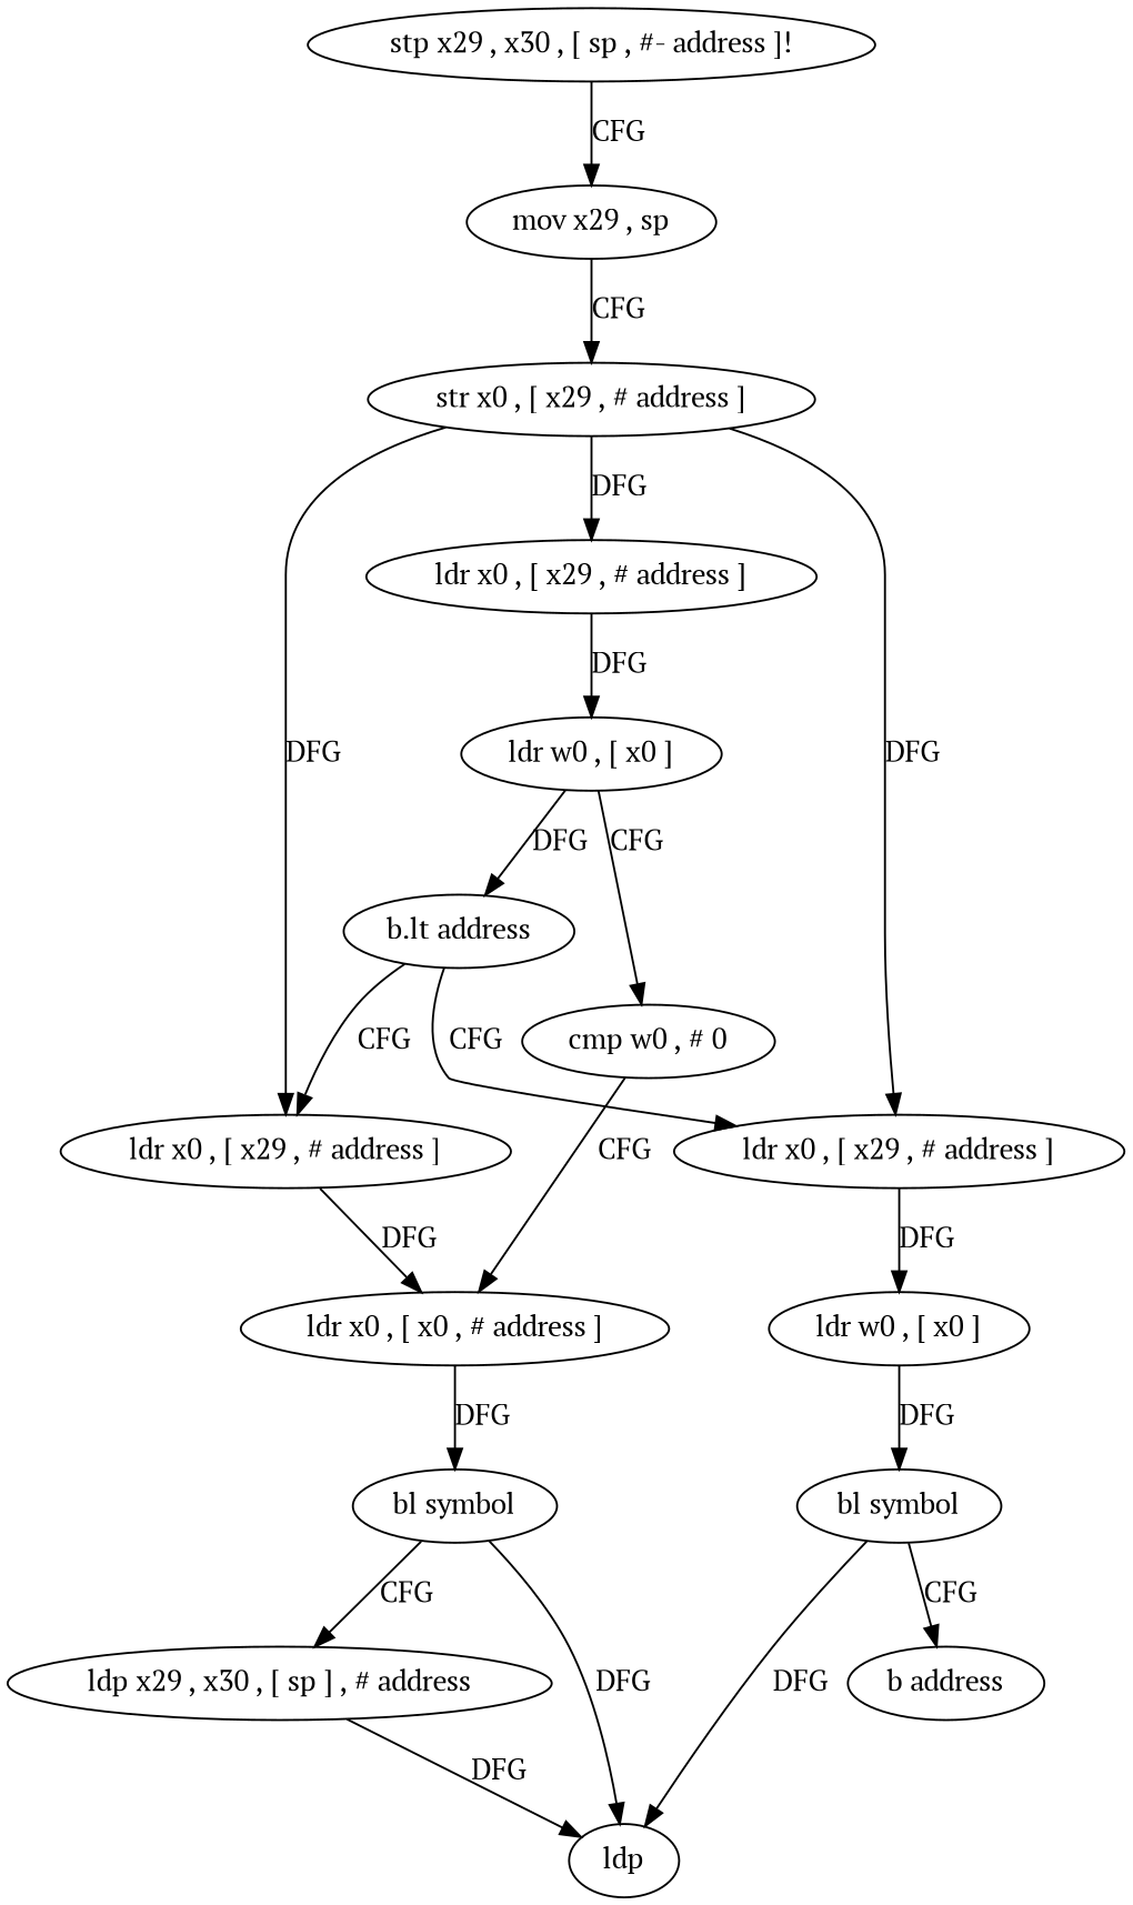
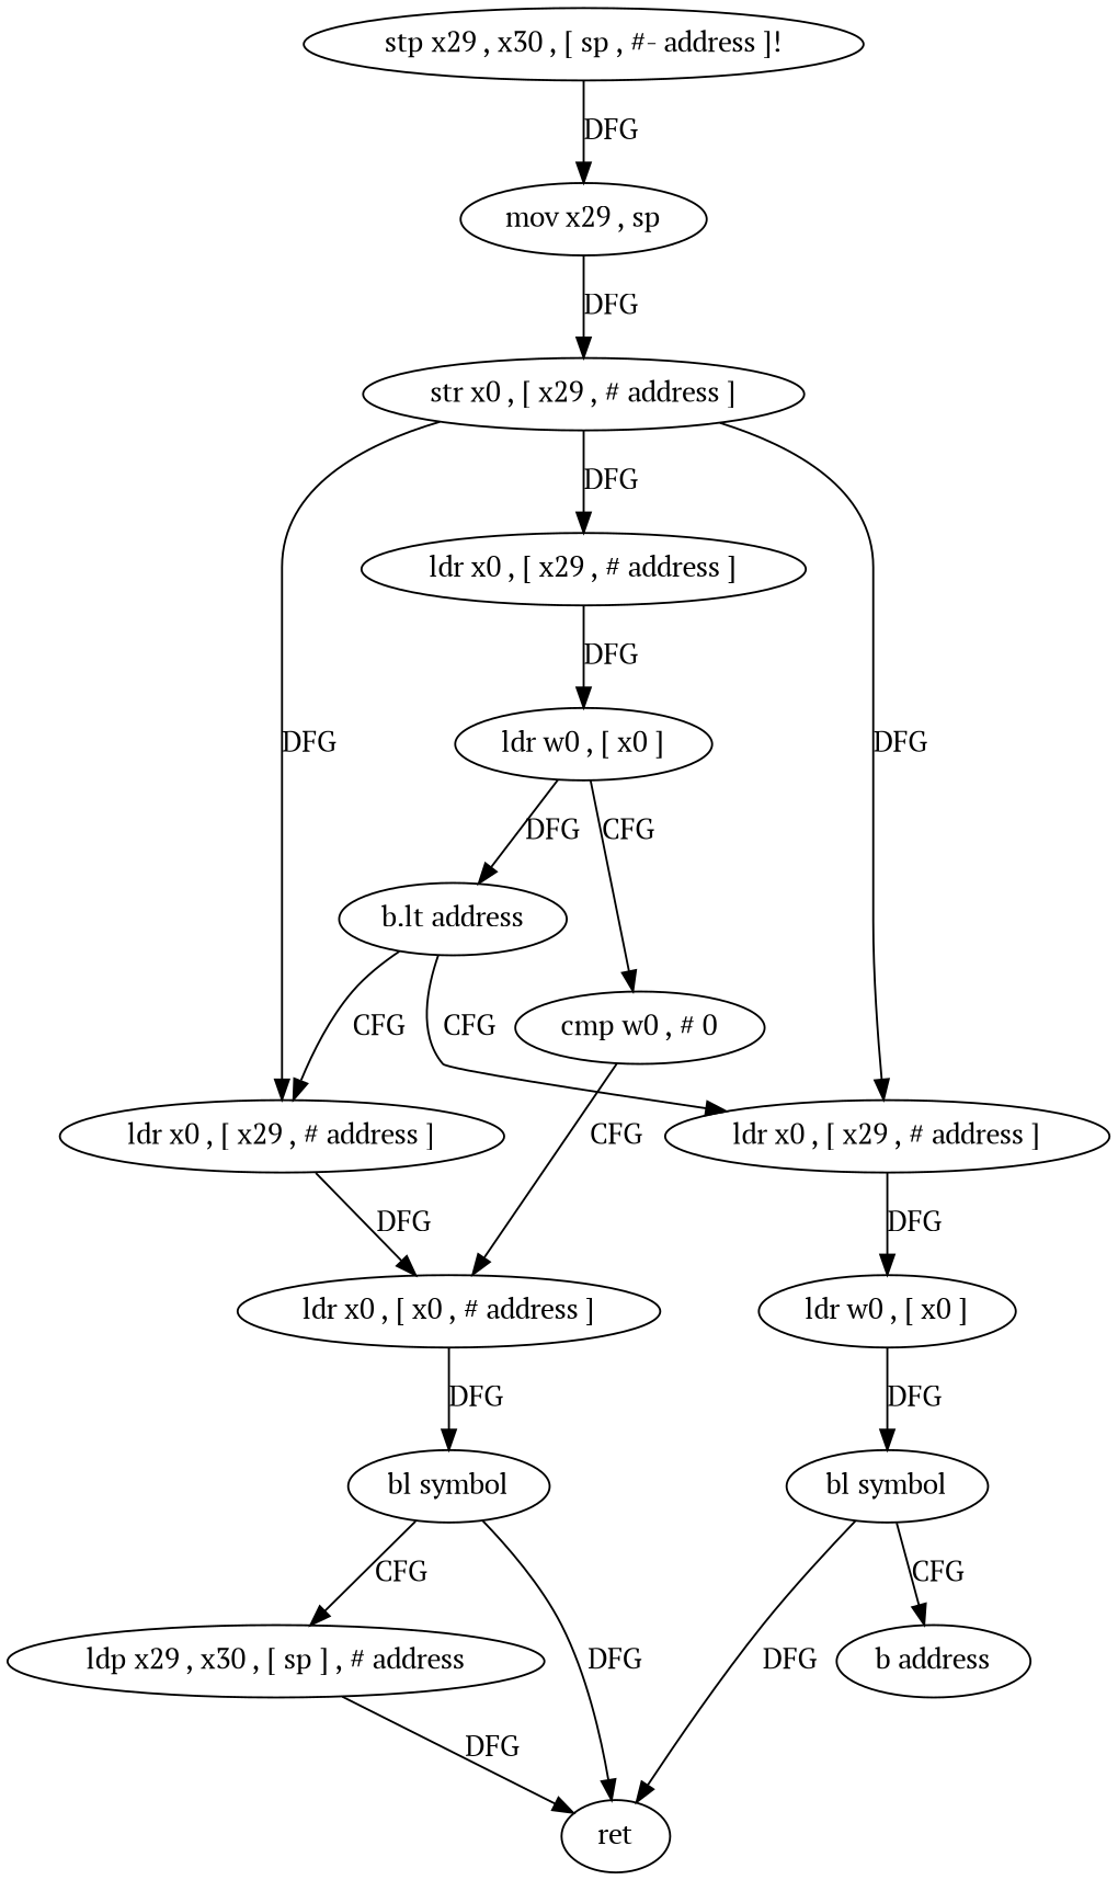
  digraph {
    fontname="PT Serif"
    node [fontname="PT Serif"]
    edge [fontname="PT Serif"]
    n1 [label="stp x29 , x30 , [ sp , #- address ]!"]
    n2 [label="mov x29 , sp"]
    n3 [label="str x0 , [ x29 , # address ]"]
    n4 [label="ldr x0 , [ x29 , # address ]"]
    n5 [label="ldr x0 , [ x29 , # address ]"]
    n6 [label="ldr x0 , [ x29 , # address ]"]
    n7 [label="ldr w0 , [ x0 ]"]
    n8 [label="ldr x0 , [ x0 , # address ]"]
    n9 [label="ldr w0 , [ x0 ]"]
    n10 [label="cmp w0 , # 0"]
    n11 [label="b.lt address"]
    n12 [label="bl symbol"]
    n13 [label="bl symbol"]
    n14 [label="ldp x29 , x30 , [ sp ] , # address"]
-   n15 [label=ldp]
+   n15 [label=ret]
    n16 [label="b address"]
-   n1 -> n2 [label=CFG]
-   n2 -> n3 [label=CFG]
+   n1 -> n2 [label=DFG]
+   n2 -> n3 [label=DFG]
    n3 -> n4 [label=DFG]
    n3 -> n5 [label=DFG]
    n3 -> n6 [label=DFG]
    n4 -> n7 [label=DFG]
    n5 -> n8 [label=DFG]
    n6 -> n9 [label=DFG]
    n7 -> n10 [label=CFG]
    n7 -> n11 [label=DFG]
    n8 -> n12 [label=DFG]
    n9 -> n13 [label=DFG]
    n10 -> n8 [label=CFG]
    n11 -> n5 [label=CFG]
    n11 -> n6 [label=CFG]
    n12 -> n14 [label=CFG]
    n12 -> n15 [label=DFG]
    n13 -> n15 [label=DFG]
    n13 -> n16 [label=CFG]
    n14 -> n15 [label=DFG]
  }
